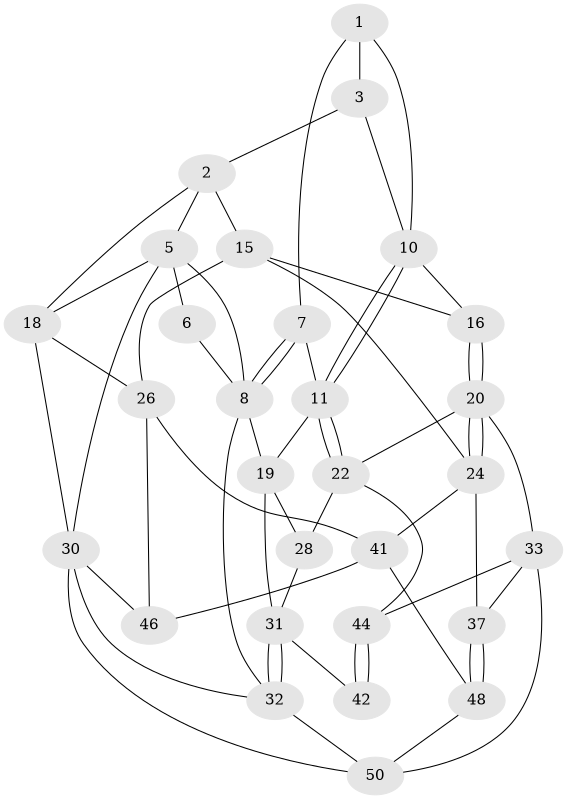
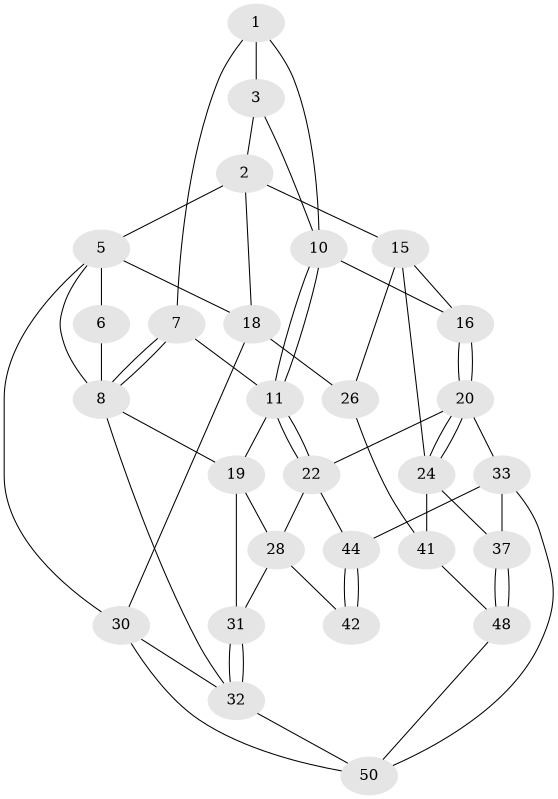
  graph {
    node [color=gray90 style=filled]
    1 [super="+2"]
    3
    7
    10 [super="+17"]
    n5 [label=2 super="+14"]
    8 [super="+9"]
    11 [super="+12"]
    16
    5 [super="+13"]
    15 [super="+23"]
    18 [super="+25"]
    6
    30 [super="+45"]
    24 [super="+36"]
    26 [super="+40"]
    19 [super="+29"]
    32 [super="+52"]
-   46
    50 [super="+51"]
    22 [super="+27"]
    28 [super="+44"]
    31
    20 [super="+21"]
    n24 [label=44 super="+35"]
    37 [super="+38"]
    41 [super="+47"]
    33 [super="+39"]
    42 [super="+43"]
    48 [super="+49"]
    1 -- 3
    1 -- 7
    1 -- 10
    3 -- 10
    3 -- n5
    7 -- 8
    7 -- 8
    7 -- 11
    10 -- 11
    10 -- 11
    10 -- 16
    n5 -- 5
    n5 -- 15
    n5 -- 18
    8 -- 19
    8 -- 32
    11 -- 19
    11 -- 22
    11 -- 22
    16 -- 20
    16 -- 20
    5 -- 8
    5 -- 18
    5 -- 6
    5 -- 30
    15 -- 16
    15 -- 24
    15 -- 26
    18 -- 30
    18 -- 26
    6 -- 8
    30 -- 32
-   30 -- 46
    30 -- 50
    24 -- 37
    24 -- 41
-   26 -- 46
    26 -- 41
    19 -- 28
    19 -- 31
    32 -- 50
    22 -- 28
    22 -- n24
    28 -- 31
-   31 -- 42
+   28 -- 42
    31 -- 32
    31 -- 32
    20 -- 24
    20 -- 24
    20 -- 22
    20 -- 33
    n24 -- 42 [weight=2]
    n24 -- 42
    37 -- 48 [weight=2]
    37 -- 48
-   41 -- 46
    41 -- 48
    33 -- 50
    33 -- n24
    33 -- 37
    48 -- 50
  }
